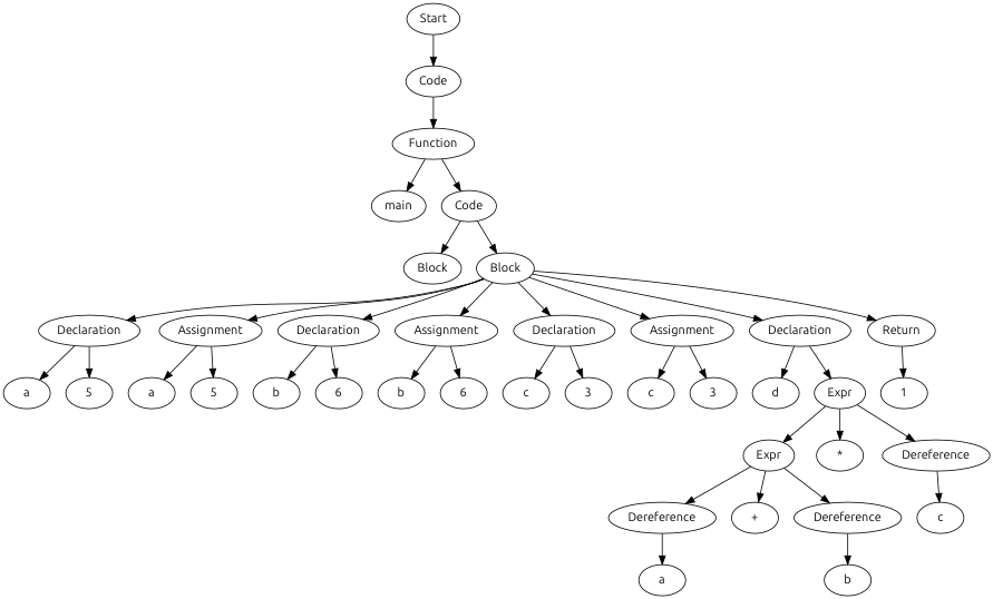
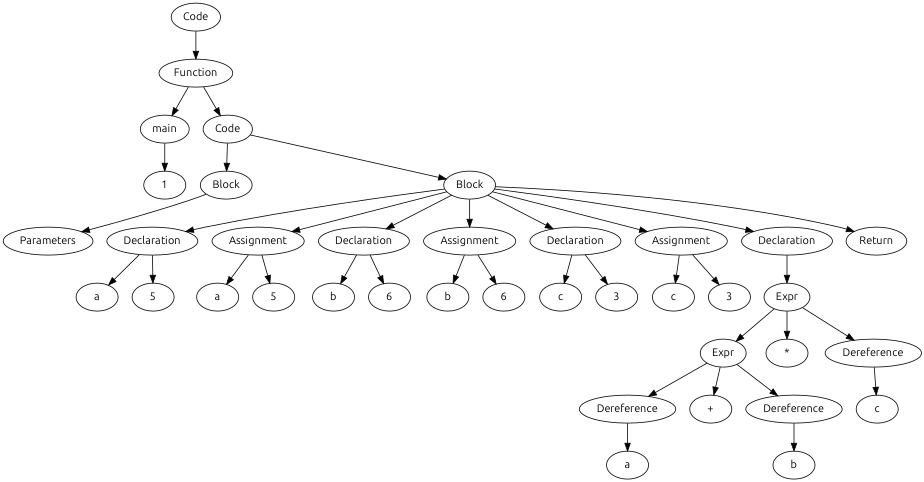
  digraph {
    fontname=Ubuntu
    node [fontname=Ubuntu]
    edge [fontname=Ubuntu]
-   n1 [label=Start]
    n2 [label=Code]
    n3 [label=Function]
    n4 [label=main]
    n5 [label=Code]
    n6 [label=Block]
    n7 [label=Block]
+   n8 [label=Parameters]
    n9 [label=Declaration]
    n10 [label=Assignment]
    n11 [label=Declaration]
    n12 [label=Assignment]
    n13 [label=Declaration]
    n14 [label=Assignment]
    n15 [label=Declaration]
    n16 [label=Return]
    n17 [label=a]
    n18 [label=5]
    n19 [label=a]
    n20 [label=5]
    n21 [label=b]
    n22 [label=6]
    n23 [label=b]
    n24 [label=6]
    n25 [label=c]
    n26 [label=3]
    n27 [label=c]
    n28 [label=3]
-   n29 [label=d]
    n30 [label=Expr]
    n31 [label=1]
    n32 [label=Expr]
    n33 [label="*"]
    n34 [label=Dereference]
    n35 [label=Dereference]
    n36 [label="+"]
    n37 [label=Dereference]
    n38 [label=c]
    n39 [label=a]
    n40 [label=b]
-   n1 -> n2
    n2 -> n3
    n3 -> n4
    n3 -> n5
    n5 -> n6
    n5 -> n7
+   n6 -> n8
    n7 -> n9
    n7 -> n10
    n7 -> n11
    n7 -> n12
    n7 -> n13
    n7 -> n14
    n7 -> n15
    n7 -> n16
    n9 -> n17
    n9 -> n18
    n10 -> n19
    n10 -> n20
    n11 -> n21
    n11 -> n22
    n12 -> n23
    n12 -> n24
    n13 -> n25
    n13 -> n26
    n14 -> n27
    n14 -> n28
-   n15 -> n29
    n15 -> n30
-   n16 -> n31
+   n4 -> n31
    n30 -> n32
    n30 -> n33
    n30 -> n34
    n32 -> n35
    n32 -> n36
    n32 -> n37
    n34 -> n38
    n35 -> n39
    n37 -> n40
  }
